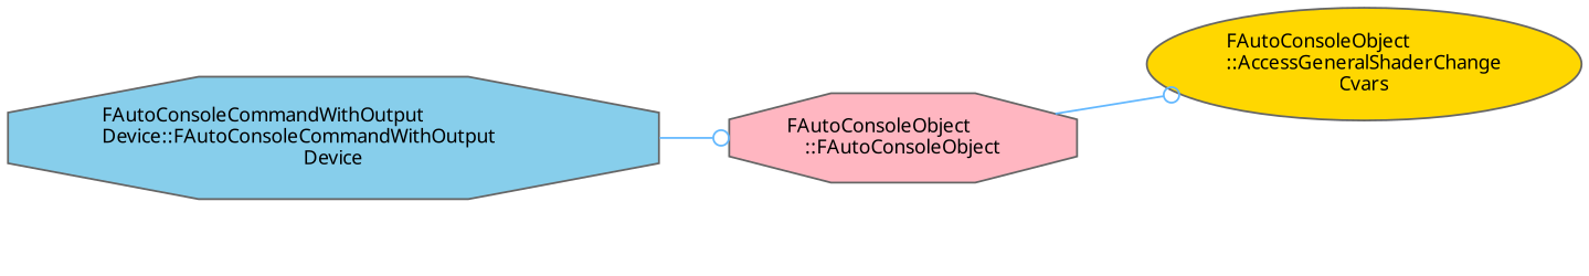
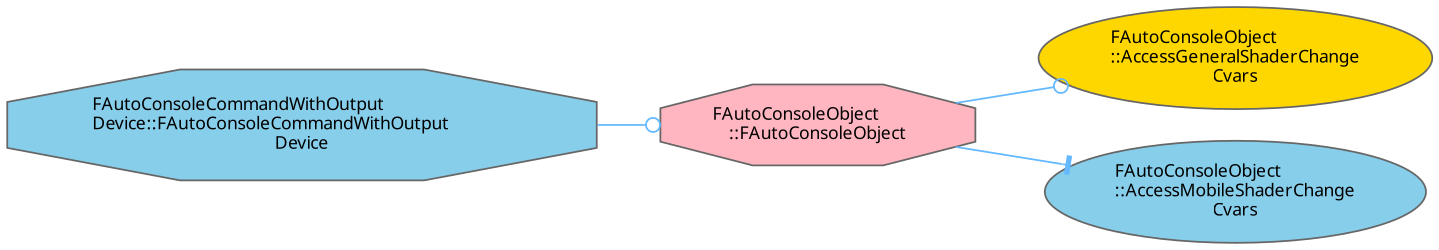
  digraph {
    fontname="Noto Sans"
    rankdir=LR
    node [color=grey40 fillcolor=skyblue fontname="Noto Sans" fontsize=10 shape=octagon style=filled]
    edge [arrowhead=odot color=steelblue1 fontname="Noto Sans" fontsize=10 labelfontname=Helvetica labelfontsize=10 style=solid]
    n1 [color=gray40 fontcolor=black height=0.2 label="FAutoConsoleCommandWithOutput\lDevice::FAutoConsoleCommandWithOutput\lDevice" width=0.4]
    n2 [fillcolor=lightpink height=0.2 label="FAutoConsoleObject\l::FAutoConsoleObject" width=0.4]
    n3 [fillcolor=gold height=0.2 label="FAutoConsoleObject\l::AccessGeneralShaderChange\lCvars" shape=ellipse width=0.4]
+   n4 [height=0.2 label="FAutoConsoleObject\l::AccessMobileShaderChange\lCvars" shape=ellipse width=0.4]
    n1 -> n2
    n2 -> n3
+   n2 -> n4 [arrowhead=tee]
  }
